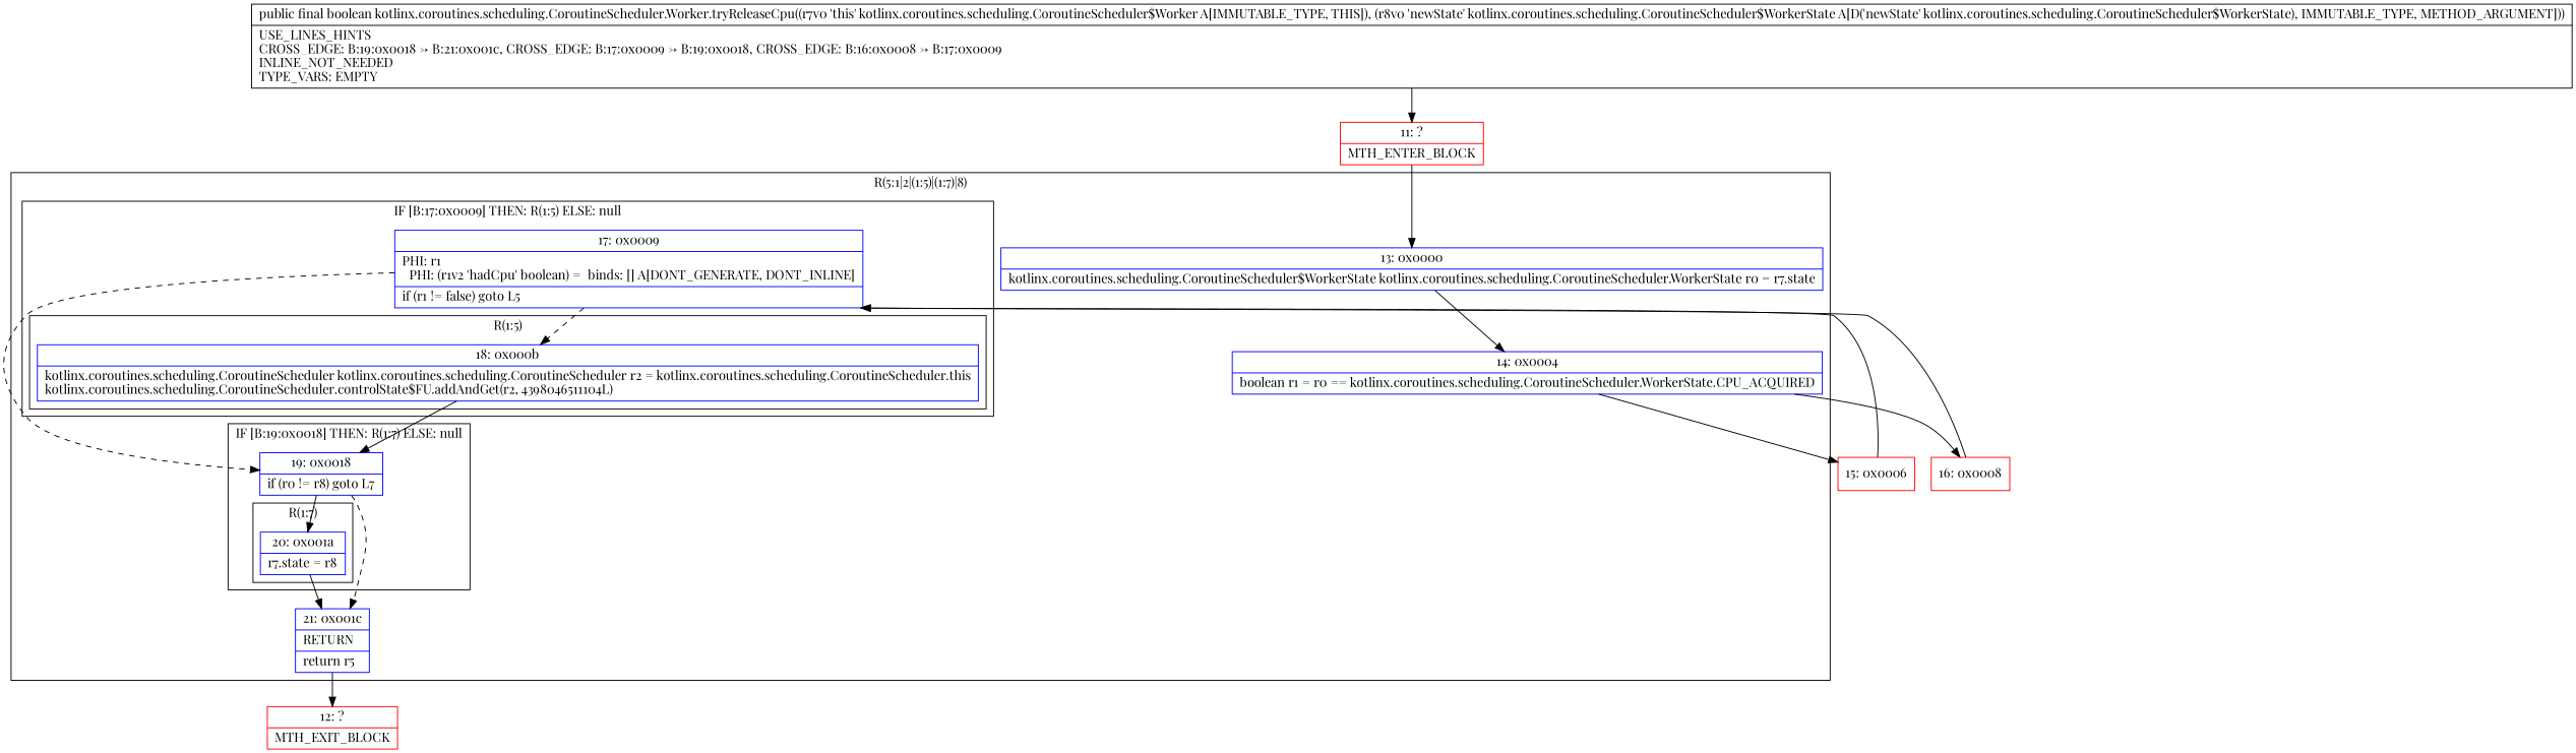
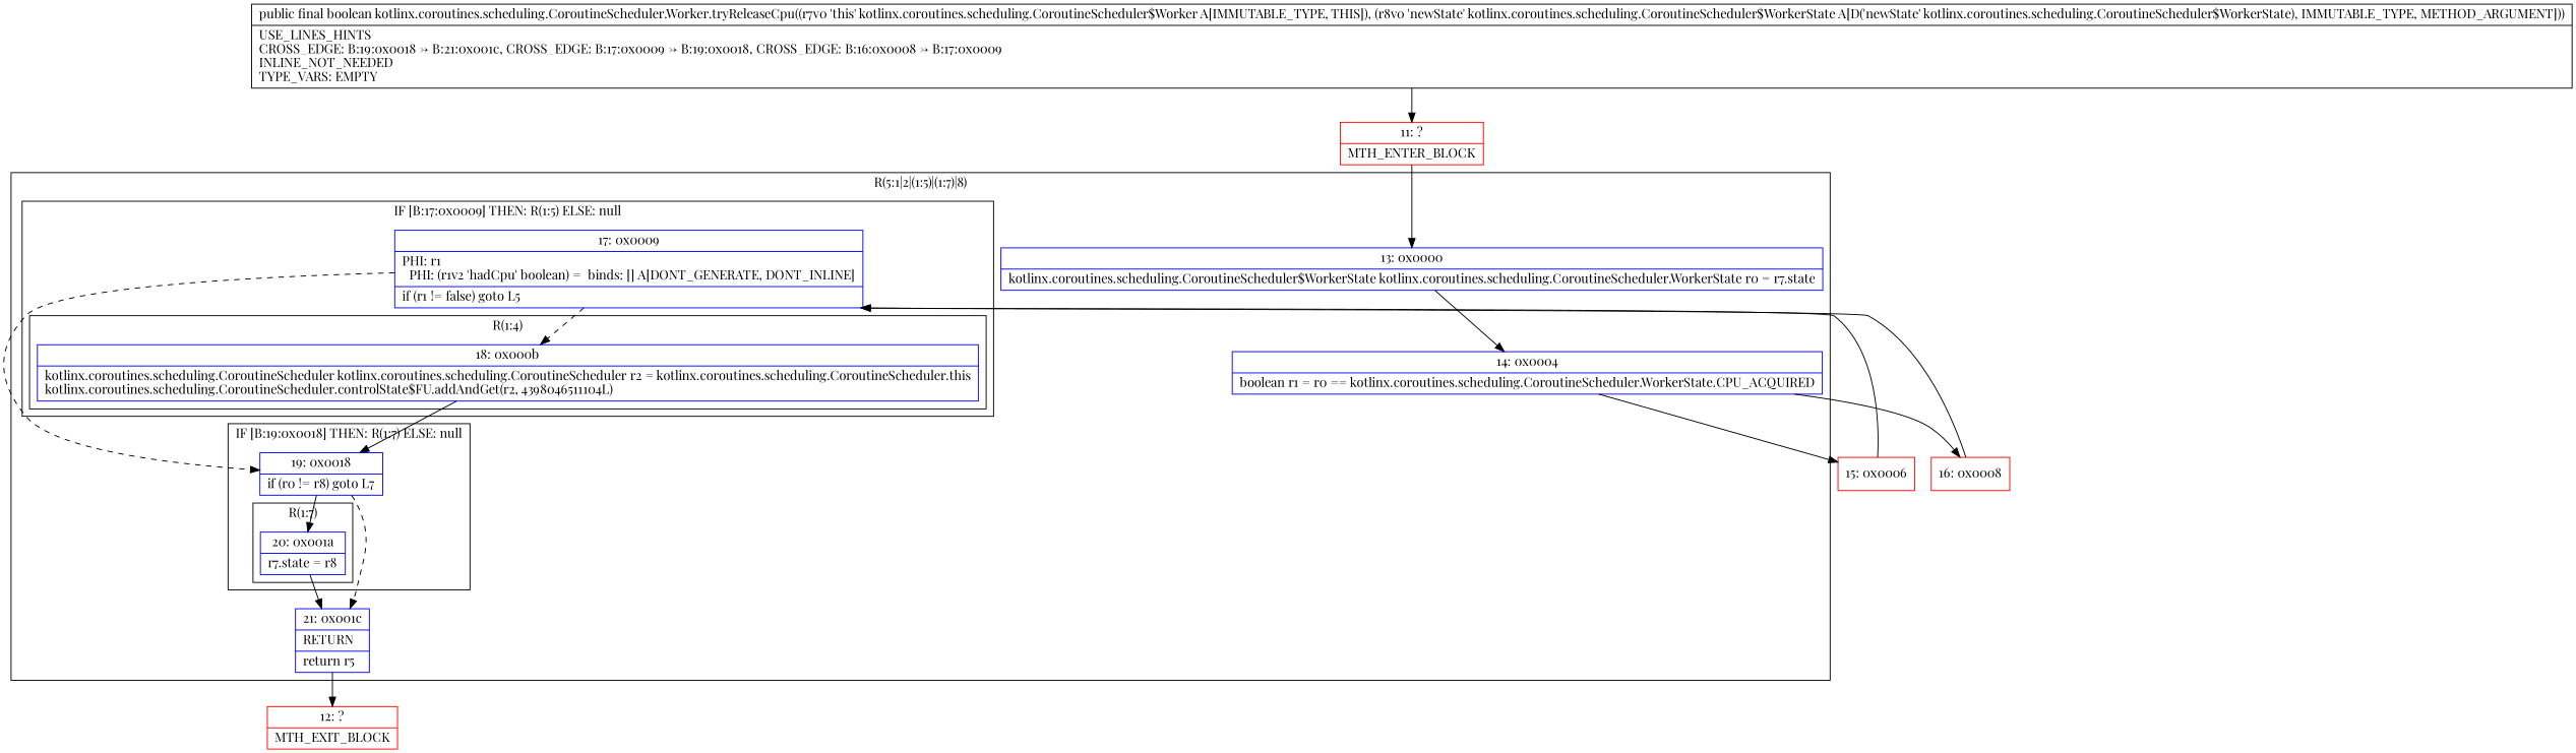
  digraph {
    fontname="Playfair Display"
    node [color=blue fontname="Playfair Display" shape=record]
    edge [fontname="Playfair Display"]
    n1 [label="{18\:\ 0x000b|kotlinx.coroutines.scheduling.CoroutineScheduler kotlinx.coroutines.scheduling.CoroutineScheduler r2 = kotlinx.coroutines.scheduling.CoroutineScheduler.this\lkotlinx.coroutines.scheduling.CoroutineScheduler.controlState$FU.addAndGet(r2, 4398046511104L)\l}"]
    n2 [label="{17\:\ 0x0009|PHI: r1 \l  PHI: (r1v2 'hadCpu' boolean) =  binds: [] A[DONT_GENERATE, DONT_INLINE]\l|if (r1 != false) goto L5\l}"]
    n3 [label="{20\:\ 0x001a|r7.state = r8\l}"]
    n4 [label="{19\:\ 0x0018|if (r0 != r8) goto L7\l}"]
    n5 [label="{13\:\ 0x0000|kotlinx.coroutines.scheduling.CoroutineScheduler$WorkerState kotlinx.coroutines.scheduling.CoroutineScheduler.WorkerState r0 = r7.state\l}"]
    n6 [label="{14\:\ 0x0004|boolean r1 = r0 == kotlinx.coroutines.scheduling.CoroutineScheduler.WorkerState.CPU_ACQUIRED\l}"]
    n7 [label="{21\:\ 0x001c|RETURN\l|return r5\l}"]
    n8 [color=red label="{15\:\ 0x0006}"]
    n9 [color=red label="{16\:\ 0x0008}"]
    n10 [color=red label="{12\:\ ?|MTH_EXIT_BLOCK\l}"]
    n11 [color=red label="{11\:\ ?|MTH_ENTER_BLOCK\l}"]
    n12 [label="{public final boolean kotlinx.coroutines.scheduling.CoroutineScheduler.Worker.tryReleaseCpu((r7v0 'this' kotlinx.coroutines.scheduling.CoroutineScheduler$Worker A[IMMUTABLE_TYPE, THIS]), (r8v0 'newState' kotlinx.coroutines.scheduling.CoroutineScheduler$WorkerState A[D('newState' kotlinx.coroutines.scheduling.CoroutineScheduler$WorkerState), IMMUTABLE_TYPE, METHOD_ARGUMENT]))  | USE_LINES_HINTS\lCROSS_EDGE: B:19:0x0018 \-\> B:21:0x001c, CROSS_EDGE: B:17:0x0009 \-\> B:19:0x0018, CROSS_EDGE: B:16:0x0008 \-\> B:17:0x0009\lINLINE_NOT_NEEDED\lTYPE_VARS: EMPTY\l}" color=""]
    subgraph cluster_1 {
      label="R(5:1|2|(1:5)|(1:7)|8)"
      n5
      n6
      n7
      subgraph cluster_2 {
        label="IF [B:17:0x0009] THEN: R(1:5) ELSE: null"
        n2
        subgraph cluster_3 {
-         label="R(1:5)"
+         label="R(1:4)"
          n1
        }
      }
      subgraph cluster_4 {
        label="IF [B:19:0x0018] THEN: R(1:7) ELSE: null"
        n4
        subgraph cluster_5 {
          label="R(1:7)"
          n3
        }
      }
    }
    n1 -> n4
    n2 -> n1 [style=dashed]
    n2 -> n4 [style=dashed]
    n3 -> n7
    n4 -> n3
    n4 -> n7 [style=dashed]
    n5 -> n6
    n6 -> n8
    n6 -> n9
    n7 -> n10
    n8 -> n2
    n9 -> n2
    n11 -> n5
    n12 -> n11
  }
